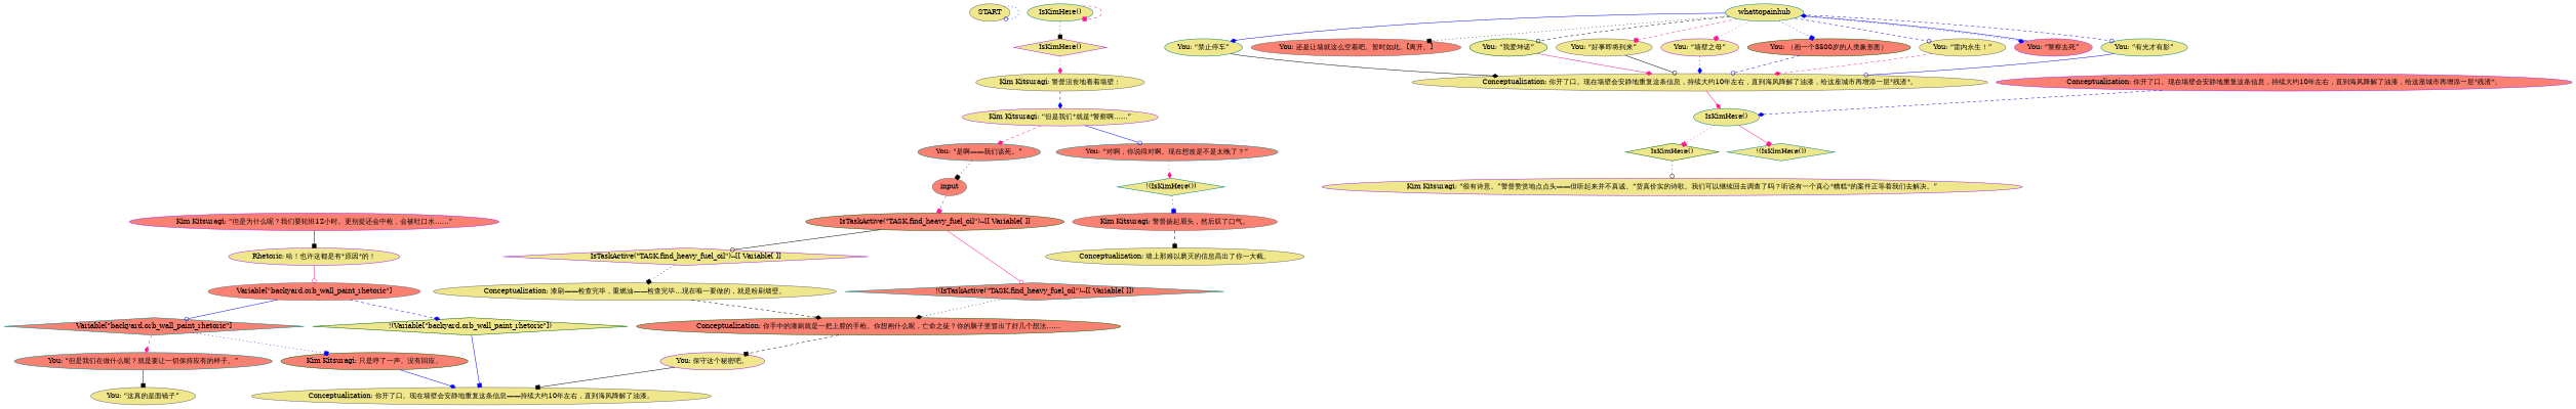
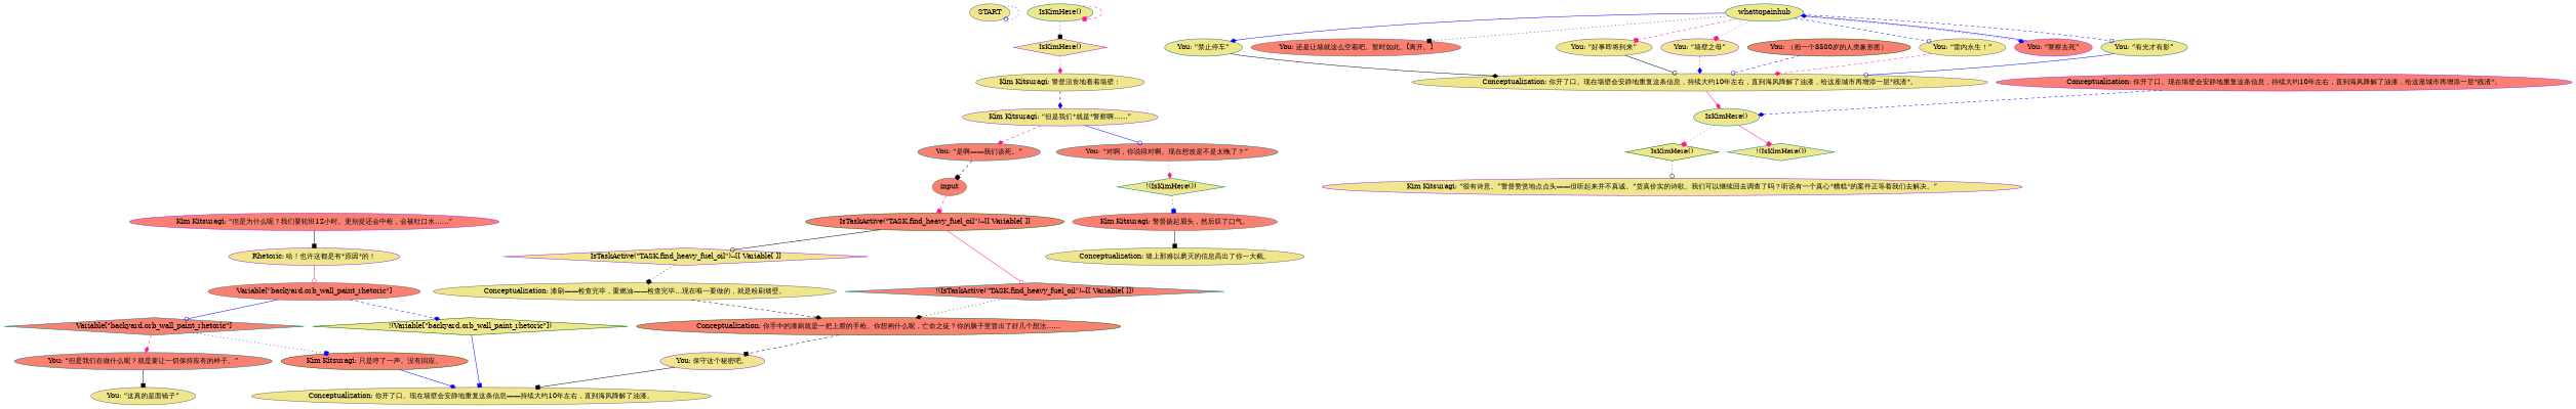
  digraph {
    node [color=gray40 fillcolor=khaki style=filled]
    edge [arrowhead=box color=blue style=solid]
    n1 [label=START]
    n2 [fillcolor=salmon label=input]
    n3 [color=darkgreen fillcolor=salmon label="IsTaskActive(\"TASK.find_heavy_fuel_oil\")--[[ Variable[ ]]"]
    n4 [color=purple label="IsTaskActive(\"TASK.find_heavy_fuel_oil\")--[[ Variable[ ]]" shape=diamond]
    n5 [color=teal fillcolor=salmon label="!(IsTaskActive(\"TASK.find_heavy_fuel_oil\")--[[ Variable[ ]])" shape=diamond]
    n6 [color=purple fillcolor=salmon label="Kim Kitsuragi: “但是为什么呢？我们要轮班12小时。更别提还会中枪，会被吐口水……”"]
    n7 [color=purple label="Rhetoric: 哈！也许这都是有*原因*的！"]
    n8 [fillcolor=salmon label="Variable[\"backyard.orb_wall_paint_rhetoric\"]"]
    n9 [label="You: “这真的是面镜子”"]
    n10 [color=darkgreen fillcolor=salmon label="Kim Kitsuragi: 只是哼了一声。没有回应。"]
    n11 [label="Conceptualization: 你开了口。现在墙壁会安静地重复这条信息——持续大约10年左右，直到海风降解了油漆。"]
    n12 [color=teal fillcolor=salmon label="You: “但是我们在做什么呢？就是要让一切保持应有的样子。”"]
    n13 [color=purple label="You: 保守这个秘密吧。"]
    n14 [color=teal label=whattopainhub]
    n15 [color=teal label="You: “禁止停车”"]
    n16 [fillcolor=salmon label="You: 还是让墙就这么空着吧。暂时如此。[离开。]"]
-   n17 [color=darkgreen label="You: “我爱坤诺”"]
    n18 [label="You: “好事即将到来”"]
    n19 [color=purple label="You: “墙壁之母”"]
    n20 [color=darkgreen fillcolor=salmon label="You: （画一个3500岁的人类象形图）"]
    n21 [label="You: “雷内永生！”"]
    n22 [color=purple fillcolor=salmon label="You: “警察去死”"]
    n23 [color=teal label="You: “有光才有影”"]
    n24 [label="Conceptualization: 你开了口。现在墙壁会安静地重复这条信息，持续大约10年左右，直到海风降解了油漆，给这座城市再增添一层*残渣*。"]
    n25 [color=teal label="IsKimHere()"]
    n26 [color=purple label="IsKimHere()" shape=diamond]
    n27 [label="Kim Kitsuragi: 警督沮丧地看着墙壁："]
    n28 [color=purple label="Kim Kitsuragi: “但是我们*就是*警察啊……”"]
    n29 [color=teal label="!(IsKimHere())" shape=diamond]
    n30 [fillcolor=salmon label="Kim Kitsuragi: 警督扬起眉头，然后叹了口气。"]
    n31 [label="Conceptualization: 墙上那难以磨灭的信息高出了你一大截。"]
    n32 [color=purple fillcolor=salmon label="Conceptualization: 你开了口。现在墙壁会安静地重复这条信息，持续大约10年左右，直到海风降解了油漆，给这座城市再增添一层*残渣*。"]
    n33 [color=teal label="IsKimHere()"]
    n34 [color=darkgreen label="IsKimHere()" shape=diamond]
    n35 [color=teal label="!(IsKimHere())" shape=diamond]
    n36 [color=teal fillcolor=salmon label="You: “是啊——我们该死。”"]
    n37 [color=teal fillcolor=salmon label="Variable[\"backyard.orb_wall_paint_rhetoric\"]" shape=diamond]
    n38 [color=darkgreen label="!(Variable[\"backyard.orb_wall_paint_rhetoric\"])" shape=diamond]
    n39 [color=purple label="Kim Kitsuragi: “很有诗意。”警督赞赏地点点头——但听起来并不真诚。“货真价实的诗歌。我们可以继续回去调查了吗？听说有一个真心*糟糕*的案件正等着我们去解决。”"]
    n40 [color=teal fillcolor=salmon label="You: “对啊，你说得对啊。现在想改是不是太晚了？”"]
    n41 [color=darkgreen fillcolor=salmon label="Conceptualization: 你手中的漆刷就是一把上膛的手枪。你想画什么呢，亡命之徒？你的脑子里冒出了好几个想法……"]
    n42 [label="Conceptualization: 漆刷——检查完毕，重燃油——检查完毕…现在唯一要做的，就是粉刷墙壁。"]
    n1 -> n1 [arrowhead=odot style=dotted]
    n2 -> n3 [color=deeppink style=dashed]
    n3 -> n4 [arrowhead=odot color=black]
    n3 -> n5 [arrowhead=odot color=deeppink]
    n4 -> n42 [color=black style=dotted]
    n5 -> n41 [arrowhead=diamond color=black style=dotted]
    n6 -> n7 [color=black]
    n7 -> n8 [arrowhead=odot color=deeppink]
    n8 -> n37 [arrowhead=odot]
    n8 -> n38 [arrowhead=diamond style=dashed]
    n10 -> n11 [arrowhead=diamond]
    n12 -> n9 [color=black]
    n13 -> n11 [color=black]
    n14 -> n15 [arrowhead=diamond]
    n14 -> n16 [color=black style=dotted]
-   n14 -> n17 [arrowhead=odot color=black style=dashed]
    n14 -> n18 [color=deeppink style=dashed]
    n14 -> n19 [color=deeppink style=dotted]
-   n14 -> n20 [style=dotted]
    n14 -> n21 [arrowhead=odot style=dashed]
    n14 -> n22 [arrowhead=diamond style=dotted]
    n14 -> n23 [arrowhead=odot style=dashed]
    n15 -> n24 [arrowhead=diamond color=black]
-   n17 -> n24 [arrowhead=diamond color=deeppink]
    n18 -> n24 [arrowhead=odot color=black]
    n19 -> n24 [arrowhead=diamond style=dotted]
    n20 -> n24 [arrowhead=odot style=dashed]
    n21 -> n24 [arrowhead=diamond color=deeppink style=dashed]
    n22 -> n14 [arrowhead=diamond]
    n23 -> n24 [arrowhead=odot]
    n24 -> n33 [arrowhead=diamond color=deeppink]
    n25 -> n25 [color=deeppink style=dashed]
    n25 -> n26 [color=black style=dotted]
    n26 -> n27 [arrowhead=diamond color=deeppink style=dotted]
    n27 -> n28 [arrowhead=diamond style=dashed]
    n28 -> n36 [arrowhead=diamond color=deeppink style=dashed]
    n28 -> n40 [arrowhead=odot]
    n29 -> n30 [style=dotted]
-   n30 -> n31 [color=black style=dashed]
+   n30 -> n31 [color=black]
    n32 -> n33 [arrowhead=diamond style=dashed]
    n33 -> n34 [color=deeppink style=dotted]
    n33 -> n35 [color=deeppink]
    n34 -> n39 [arrowhead=odot color=black style=dotted]
-   n36 -> n2 [color=black style=dotted]
+   n36 -> n2 [color=black style=dashed]
    n37 -> n10 [style=dotted]
    n37 -> n12 [arrowhead=diamond color=deeppink style=dashed]
    n38 -> n11
    n40 -> n29 [arrowhead=diamond color=deeppink style=dotted]
    n41 -> n13 [color=black style=dashed]
    n42 -> n41 [arrowhead=diamond color=black style=dashed]
  }
